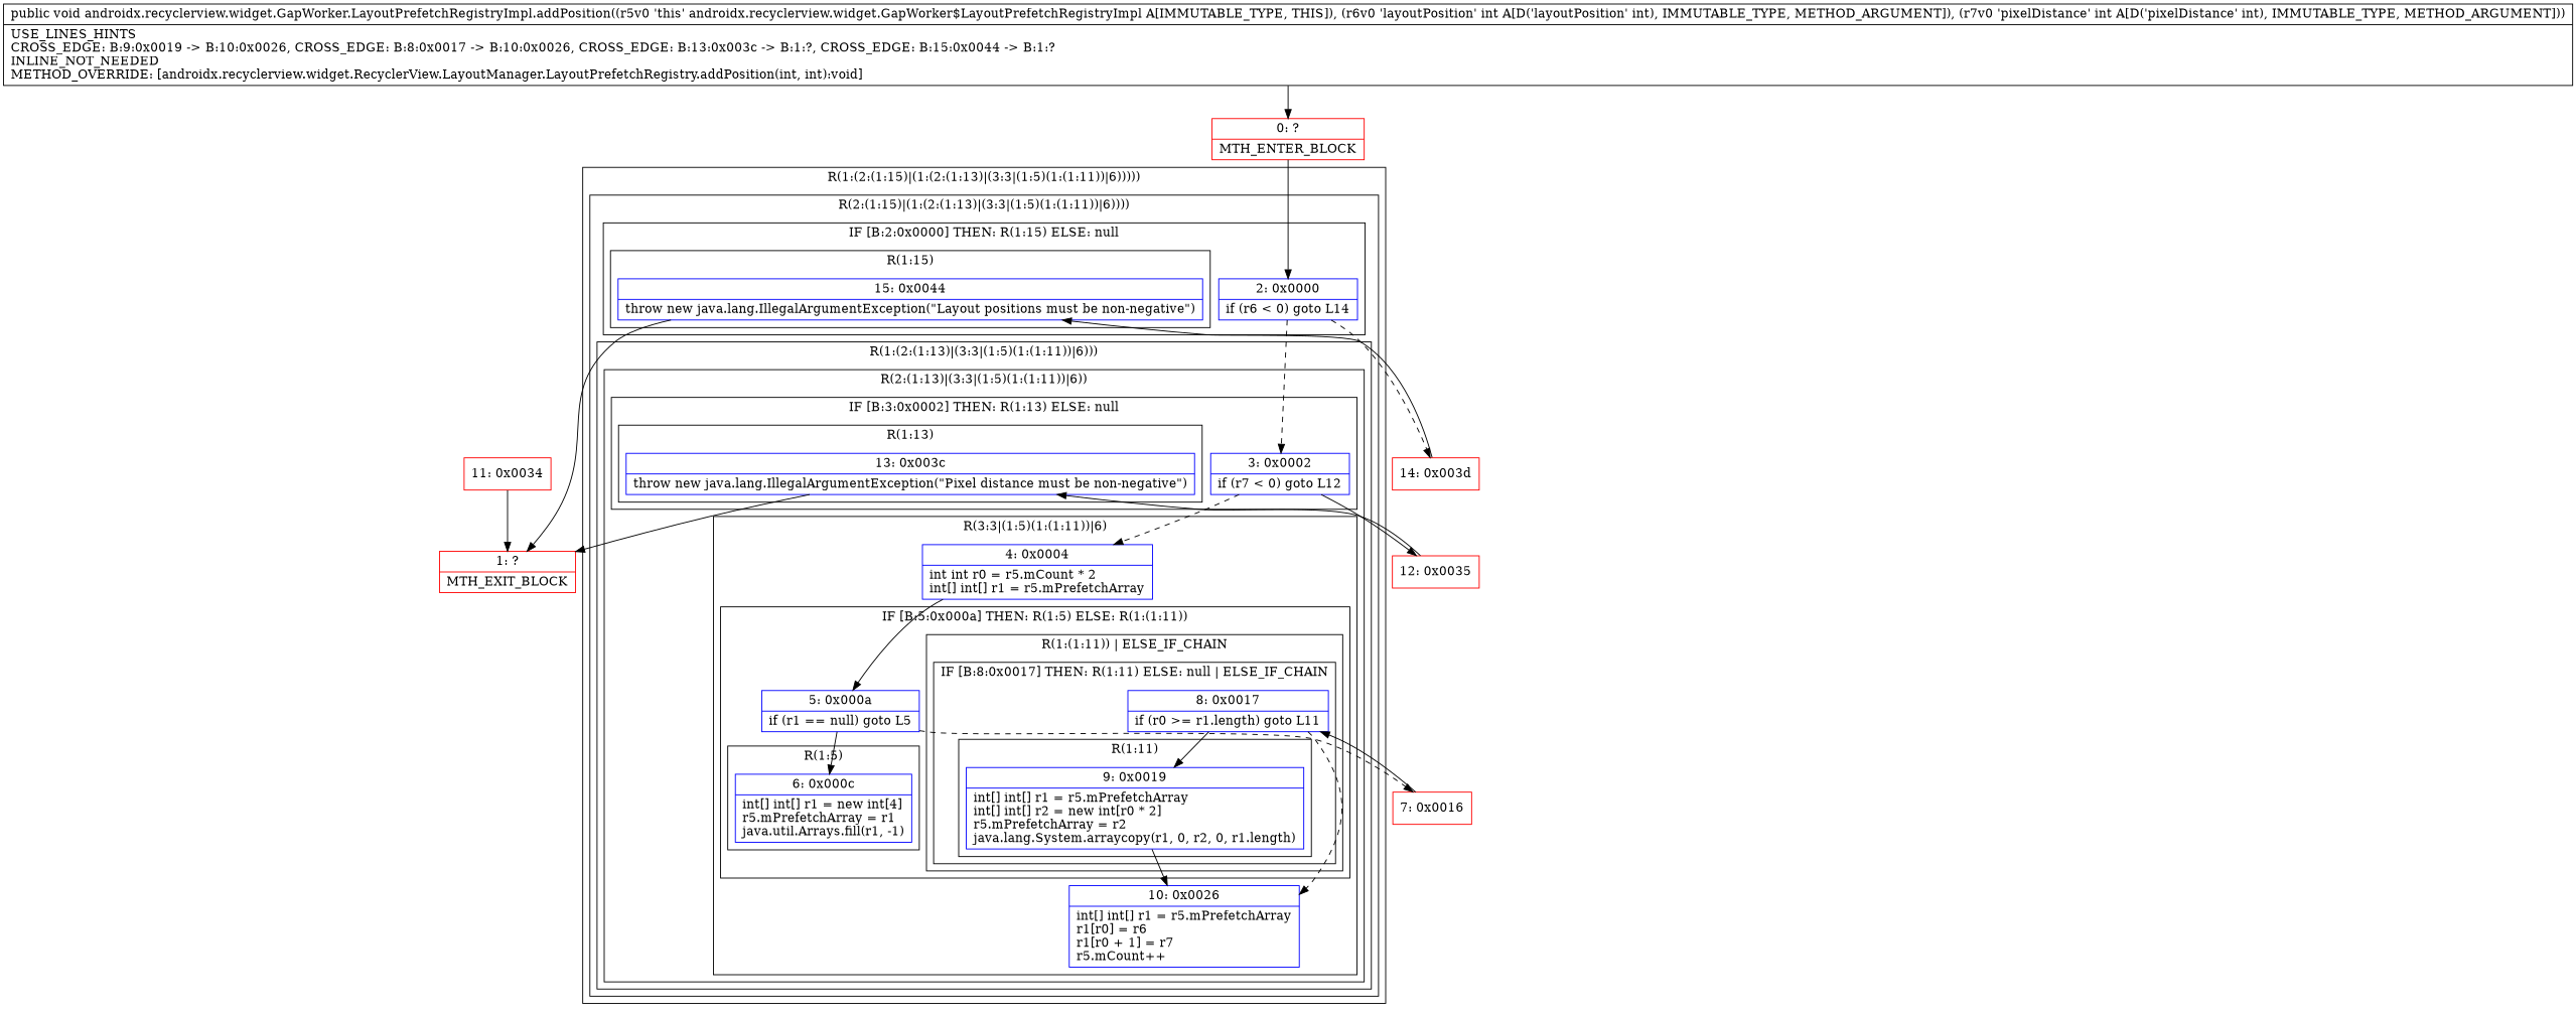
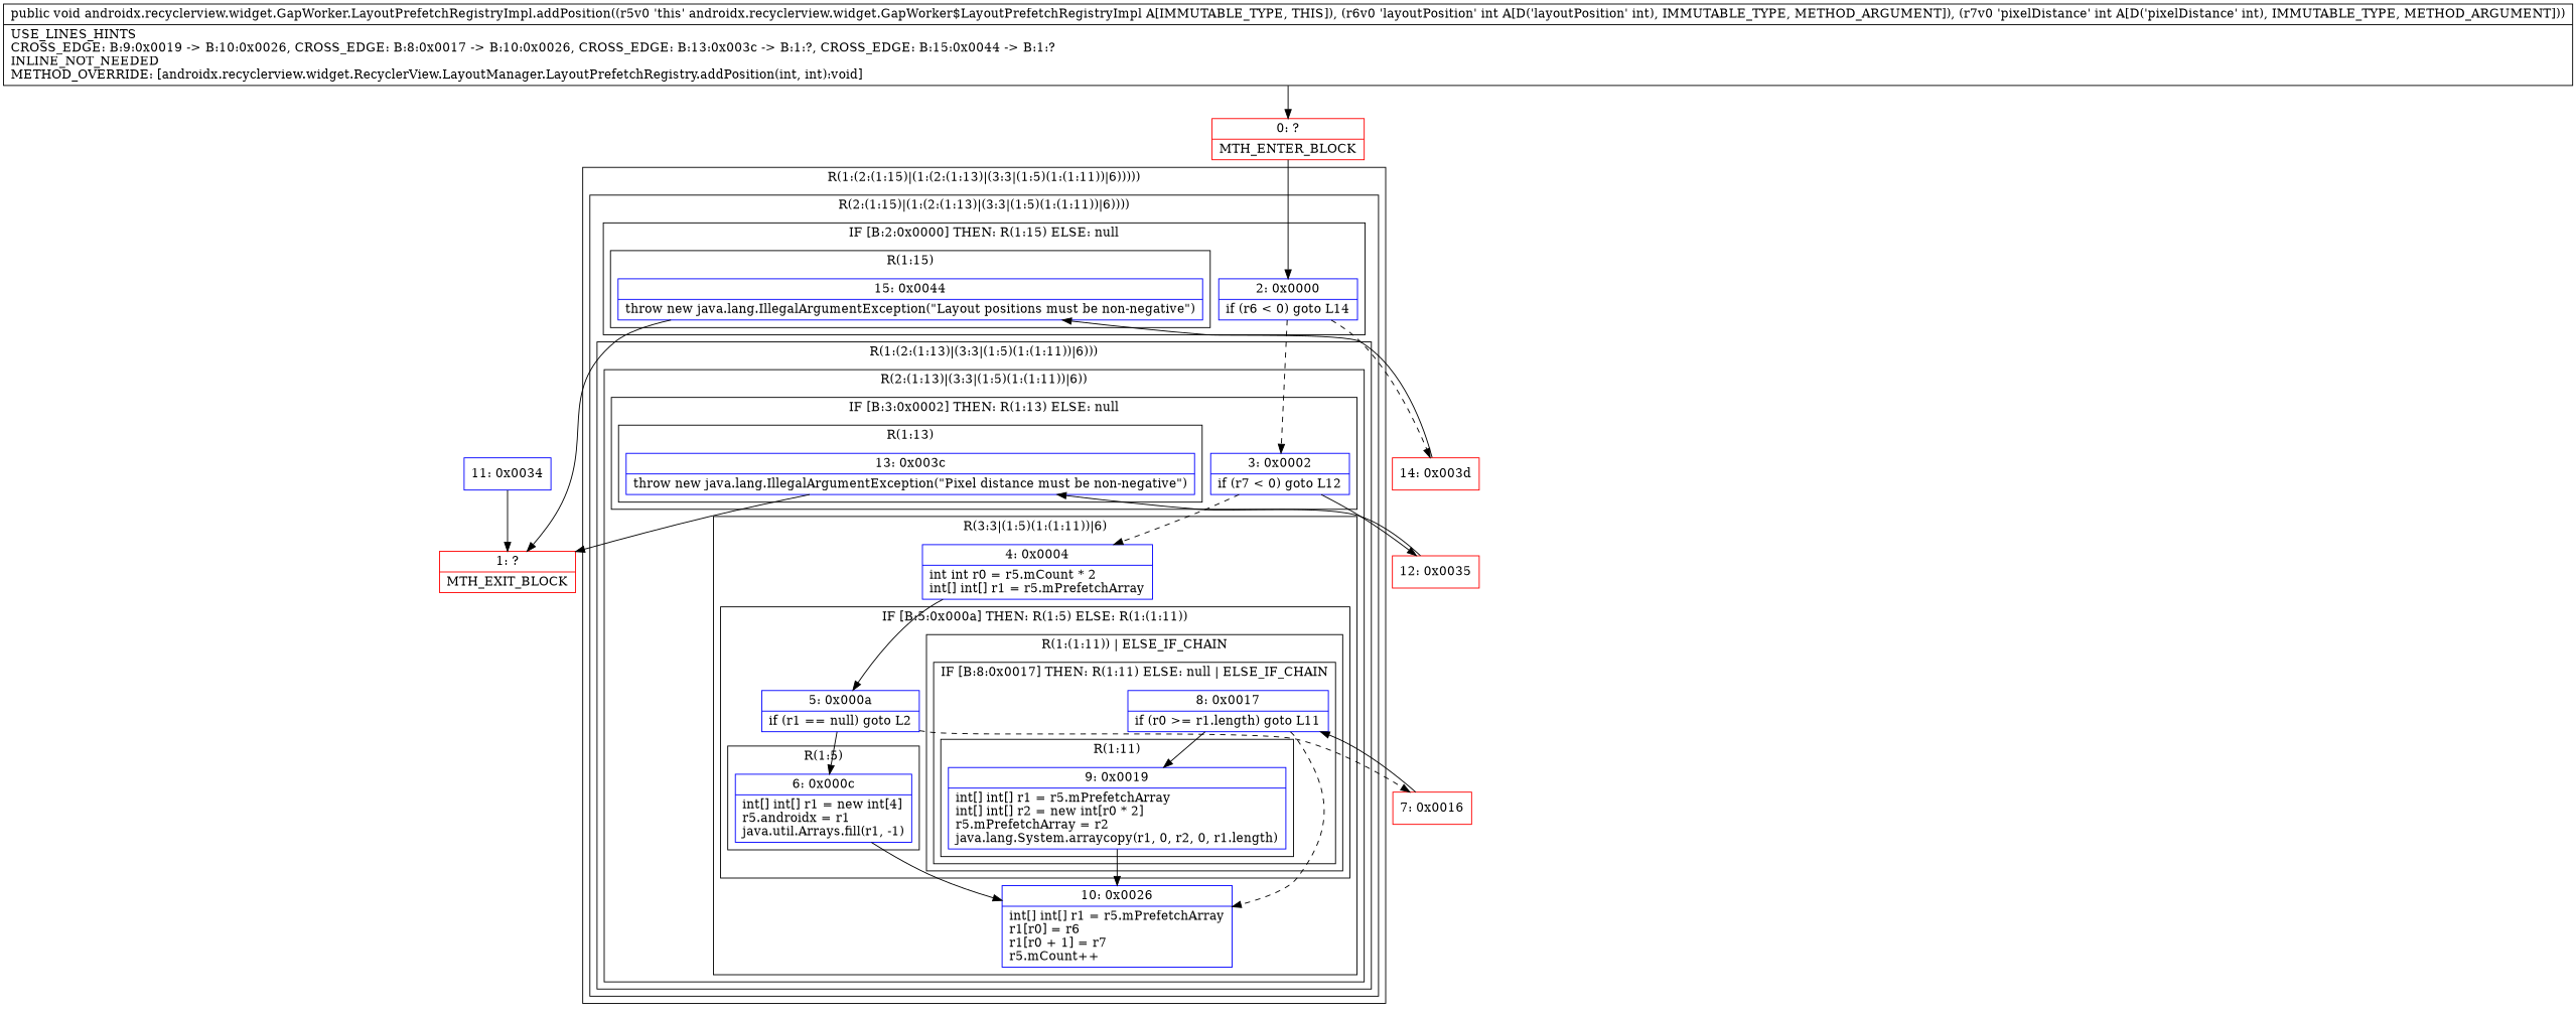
  digraph {
    node [color=blue shape=record]
    n1 [label="{15\:\ 0x0044|throw new java.lang.IllegalArgumentException(\"Layout positions must be non\-negative\")\l}"]
    n2 [label="{2\:\ 0x0000|if (r6 \< 0) goto L14\l}"]
    n3 [label="{13\:\ 0x003c|throw new java.lang.IllegalArgumentException(\"Pixel distance must be non\-negative\")\l}"]
    n4 [label="{3\:\ 0x0002|if (r7 \< 0) goto L12\l}"]
-   n5 [label="{6\:\ 0x000c|int[] int[] r1 = new int[4]\lr5.mPrefetchArray = r1\ljava.util.Arrays.fill(r1, \-1)\l}"]
+   n5 [label="{6\:\ 0x000c|int[] int[] r1 = new int[4]\lr5.androidx = r1\ljava.util.Arrays.fill(r1, \-1)\l}"]
    n6 [label="{9\:\ 0x0019|int[] int[] r1 = r5.mPrefetchArray\lint[] int[] r2 = new int[r0 * 2]\lr5.mPrefetchArray = r2\ljava.lang.System.arraycopy(r1, 0, r2, 0, r1.length)\l}"]
    n7 [label="{8\:\ 0x0017|if (r0 \>= r1.length) goto L11\l}"]
-   n8 [label="{5\:\ 0x000a|if (r1 == null) goto L5\l}"]
+   n8 [label="{5\:\ 0x000a|if (r1 == null) goto L2\l}"]
    n9 [label="{4\:\ 0x0004|int int r0 = r5.mCount * 2\lint[] int[] r1 = r5.mPrefetchArray\l}"]
    n10 [label="{10\:\ 0x0026|int[] int[] r1 = r5.mPrefetchArray\lr1[r0] = r6\lr1[r0 + 1] = r7\lr5.mCount++\l}"]
    n11 [color=red label="{1\:\ ?|MTH_EXIT_BLOCK\l}"]
    n12 [color=red label="{14\:\ 0x003d}"]
    n13 [color=red label="{12\:\ 0x0035}"]
    n14 [color=red label="{7\:\ 0x0016}"]
-   n15 [color=red label="{11\:\ 0x0034}"]
+   n15 [label="{11\:\ 0x0034}"]
    n16 [color=red label="{0\:\ ?|MTH_ENTER_BLOCK\l}"]
    n17 [label="{public void androidx.recyclerview.widget.GapWorker.LayoutPrefetchRegistryImpl.addPosition((r5v0 'this' androidx.recyclerview.widget.GapWorker$LayoutPrefetchRegistryImpl A[IMMUTABLE_TYPE, THIS]), (r6v0 'layoutPosition' int A[D('layoutPosition' int), IMMUTABLE_TYPE, METHOD_ARGUMENT]), (r7v0 'pixelDistance' int A[D('pixelDistance' int), IMMUTABLE_TYPE, METHOD_ARGUMENT]))  | USE_LINES_HINTS\lCROSS_EDGE: B:9:0x0019 \-\> B:10:0x0026, CROSS_EDGE: B:8:0x0017 \-\> B:10:0x0026, CROSS_EDGE: B:13:0x003c \-\> B:1:?, CROSS_EDGE: B:15:0x0044 \-\> B:1:?\lINLINE_NOT_NEEDED\lMETHOD_OVERRIDE: [androidx.recyclerview.widget.RecyclerView.LayoutManager.LayoutPrefetchRegistry.addPosition(int, int):void]\l}" color=""]
    subgraph cluster_1 {
      label="R(1:(2:(1:15)|(1:(2:(1:13)|(3:3|(1:5)(1:(1:11))|6)))))"
      subgraph cluster_2 {
        label="R(2:(1:15)|(1:(2:(1:13)|(3:3|(1:5)(1:(1:11))|6))))"
        subgraph cluster_3 {
          label="IF [B:2:0x0000] THEN: R(1:15) ELSE: null"
          n2
          subgraph cluster_4 {
            label="R(1:15)"
            n1
          }
        }
        subgraph cluster_5 {
          label="R(1:(2:(1:13)|(3:3|(1:5)(1:(1:11))|6)))"
          subgraph cluster_6 {
            label="R(2:(1:13)|(3:3|(1:5)(1:(1:11))|6))"
            subgraph cluster_7 {
              label="IF [B:3:0x0002] THEN: R(1:13) ELSE: null"
              n4
              subgraph cluster_8 {
                label="R(1:13)"
                n3
              }
            }
            subgraph cluster_9 {
              label="R(3:3|(1:5)(1:(1:11))|6)"
              n9
              n10
              subgraph cluster_10 {
                label="IF [B:5:0x000a] THEN: R(1:5) ELSE: R(1:(1:11))"
                n8
                subgraph cluster_11 {
                  label="R(1:5)"
                  n5
                }
                subgraph cluster_12 {
                  label="R(1:(1:11)) | ELSE_IF_CHAIN\l"
                  subgraph cluster_13 {
                    label="IF [B:8:0x0017] THEN: R(1:11) ELSE: null | ELSE_IF_CHAIN\l"
                    n7
                    subgraph cluster_14 {
                      label="R(1:11)"
                      n6
                    }
                  }
                }
              }
            }
          }
        }
      }
    }
    n1 -> n11
    n2 -> n4 [style=dashed]
    n2 -> n12 [style=dashed]
    n3 -> n11
    n4 -> n9 [style=dashed]
    n4 -> n13
+   n5 -> n10
    n6 -> n10
    n7 -> n6
    n7 -> n10 [style=dashed]
    n8 -> n5
    n8 -> n14 [style=dashed]
    n9 -> n8
    n12 -> n1
    n13 -> n3
    n14 -> n7
    n15 -> n11
    n16 -> n2
    n17 -> n16
  }
